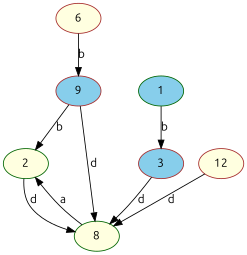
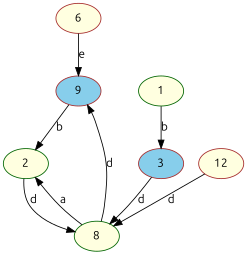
  strict digraph {
    fontname=Ubuntu
    node [color=brown fillcolor=lightyellow fontname=Ubuntu style=filled]
    edge [fontname=Ubuntu]
    6
    9 [fillcolor=skyblue]
    2 [color=darkgreen]
    8 [color=darkgreen]
    3 [fillcolor=skyblue]
-   1 [color=darkgreen fillcolor=skyblue]
+   1 [color=darkgreen]
    n7 [label=12]
-   6 -> 9 [label=b]
+   6 -> 9 [label=e]
    9 -> 2 [label=b]
-   9 -> 8 [label=d]
+   8 -> 9 [label=d]
    2 -> 8 [label=d]
    8 -> 2 [label=a]
    3 -> 8 [label=d]
    1 -> 3 [label=b]
    n7 -> 8 [label=d]
  }
